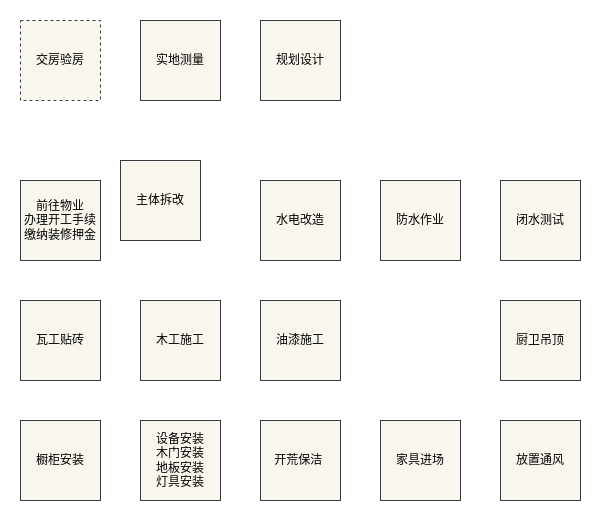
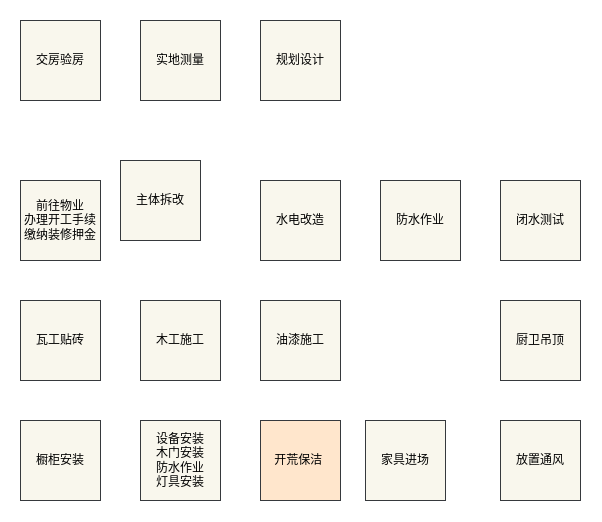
  <mxCell id="0" />
  <mxCell id="1" parent="0" />
  <mxCell id="2" value="实地测量" style="rounded=0;whiteSpace=wrap;html=1;fillColor=#f9f7ed;strokeColor=#36393d;" parent="1" vertex="1"><mxGeometry x="140" y="20" width="80" height="80" as="geometry" /></mxCell>
  <mxCell id="3" value="前往物业&lt;br&gt;办理开工手续&lt;br&gt;缴纳装修押金" style="rounded=0;whiteSpace=wrap;html=1;fillColor=#f9f7ed;strokeColor=#36393d;" parent="1" vertex="1"><mxGeometry x="20" y="180" width="80" height="80" as="geometry" /></mxCell>
  <mxCell id="4" value="主体拆改" style="rounded=0;whiteSpace=wrap;html=1;fillColor=#f9f7ed;strokeColor=#36393d;" parent="1" vertex="1"><mxGeometry x="120" y="160" width="80" height="80" as="geometry" /></mxCell>
  <mxCell id="5" value="水电改造" style="rounded=0;whiteSpace=wrap;html=1;fillColor=#f9f7ed;strokeColor=#36393d;" parent="1" vertex="1"><mxGeometry x="260" y="180" width="80" height="80" as="geometry" /></mxCell>
  <mxCell id="6" value="规划设计" style="rounded=0;whiteSpace=wrap;html=1;fillColor=#f9f7ed;strokeColor=#36393d;" parent="1" vertex="1"><mxGeometry x="260" y="20" width="80" height="80" as="geometry" /></mxCell>
  <mxCell id="7" value="防水作业" style="rounded=0;whiteSpace=wrap;html=1;fillColor=#f9f7ed;strokeColor=#36393d;" parent="1" vertex="1"><mxGeometry x="380" y="180" width="80" height="80" as="geometry" /></mxCell>
  <mxCell id="8" value="闭水测试" style="rounded=0;whiteSpace=wrap;html=1;fillColor=#f9f7ed;strokeColor=#36393d;" parent="1" vertex="1"><mxGeometry x="500" y="180" width="80" height="80" as="geometry" /></mxCell>
  <mxCell id="9" value="瓦工贴砖" style="rounded=0;whiteSpace=wrap;html=1;fillColor=#f9f7ed;strokeColor=#36393d;" parent="1" vertex="1"><mxGeometry x="20" y="300" width="80" height="80" as="geometry" /></mxCell>
  <mxCell id="10" value="木工施工" style="rounded=0;whiteSpace=wrap;html=1;fillColor=#f9f7ed;strokeColor=#36393d;" parent="1" vertex="1"><mxGeometry x="140" y="300" width="80" height="80" as="geometry" /></mxCell>
  <mxCell id="11" value="油漆施工" style="rounded=0;whiteSpace=wrap;html=1;fillColor=#f9f7ed;strokeColor=#36393d;" parent="1" vertex="1"><mxGeometry x="260" y="300" width="80" height="80" as="geometry" /></mxCell>
  <mxCell id="12" value="橱柜安装" style="rounded=0;whiteSpace=wrap;html=1;fillColor=#f9f7ed;strokeColor=#36393d;" parent="1" vertex="1"><mxGeometry x="20" y="420" width="80" height="80" as="geometry" /></mxCell>
- <mxCell id="13" value="设备安装&lt;br&gt;木门安装&lt;br&gt;地板安装&lt;br&gt;灯具安装" style="rounded=0;whiteSpace=wrap;html=1;fillColor=#f9f7ed;strokeColor=#36393d;" parent="1" vertex="1"><mxGeometry x="140" y="420" width="80" height="80" as="geometry" /></mxCell>
- <mxCell id="14" value="开荒保洁&amp;nbsp;" style="rounded=0;whiteSpace=wrap;html=1;fillColor=#f9f7ed;strokeColor=#36393d;" parent="1" vertex="1"><mxGeometry x="260" y="420" width="80" height="80" as="geometry" /></mxCell>
- <mxCell id="15" value="家具进场" style="rounded=0;whiteSpace=wrap;html=1;fillColor=#f9f7ed;strokeColor=#36393d;" parent="1" vertex="1"><mxGeometry x="380" y="420" width="80" height="80" as="geometry" /></mxCell>
+ <mxCell id="13" value="设备安装&lt;br&gt;木门安装&lt;br&gt;防水作业&lt;br&gt;灯具安装" style="rounded=0;whiteSpace=wrap;html=1;fillColor=#f9f7ed;strokeColor=#36393d;" parent="1" vertex="1"><mxGeometry x="140" y="420" width="80" height="80" as="geometry" /></mxCell>
+ <mxCell id="14" value="开荒保洁&amp;nbsp;" style="rounded=0;whiteSpace=wrap;html=1;fillColor=#ffe6cc;strokeColor=#36393d;" parent="1" vertex="1"><mxGeometry x="260" y="420" width="80" height="80" as="geometry" /></mxCell>
+ <mxCell id="15" value="家具进场" style="rounded=0;whiteSpace=wrap;html=1;fillColor=#f9f7ed;strokeColor=#36393d;" parent="1" vertex="1"><mxGeometry x="365" y="420" width="80" height="80" as="geometry" /></mxCell>
  <mxCell id="16" value="放置通风" style="rounded=0;whiteSpace=wrap;html=1;fillColor=#f9f7ed;strokeColor=#36393d;" parent="1" vertex="1"><mxGeometry x="500" y="420" width="80" height="80" as="geometry" /></mxCell>
  <mxCell id="17" value="厨卫吊顶" style="rounded=0;whiteSpace=wrap;html=1;fillColor=#f9f7ed;strokeColor=#36393d;" parent="1" vertex="1"><mxGeometry x="500" y="300" width="80" height="80" as="geometry" /></mxCell>
- <mxCell id="18" value="交房验房" style="rounded=0;whiteSpace=wrap;html=1;fillColor=#f9f7ed;strokeColor=#36393d;dashed=1;" parent="1" vertex="1"><mxGeometry x="20" y="20" width="80" height="80" as="geometry" /></mxCell>
+ <mxCell id="18" value="交房验房" style="rounded=0;whiteSpace=wrap;html=1;fillColor=#f9f7ed;strokeColor=#36393d;" parent="1" vertex="1"><mxGeometry x="20" y="20" width="80" height="80" as="geometry" /></mxCell>
